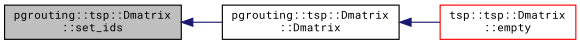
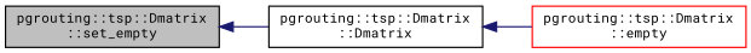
  digraph {
    fontname="Roboto Mono"
    rankdir=LR
    node [color=black fillcolor=white fontname="Roboto Mono" fontsize=10 shape=record style=filled]
    edge [color=midnightblue dir=back fontname="Roboto Mono" fontsize=10 labelfontname=Helvetica labelfontsize=10 style=solid]
-   n1 [fillcolor=grey75 fontcolor=black height=0.2 label="pgrouting::tsp::Dmatrix\l::set_ids" width=0.4]
+   n1 [fillcolor=grey75 fontcolor=black height=0.2 label="pgrouting::tsp::Dmatrix\l::set_empty" width=0.4]
    n2 [height=0.2 label="pgrouting::tsp::Dmatrix\l::Dmatrix" width=0.4]
-   n3 [color=red height=0.2 label="tsp::tsp::Dmatrix\l::empty" width=0.4]
+   n3 [color=red height=0.2 label="pgrouting::tsp::Dmatrix\l::empty" width=0.4]
    n1 -> n2
    n2 -> n3
  }
